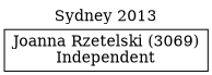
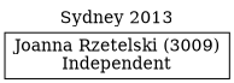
  digraph {
    label="Sydney 2013"
    labelloc=t
    mclimit=10
-   n1 [label="Joanna Rzetelski (3069)\nIndependent" shape=box]
+   n1 [label="Joanna Rzetelski (3009)\nIndependent" shape=box]
  }
